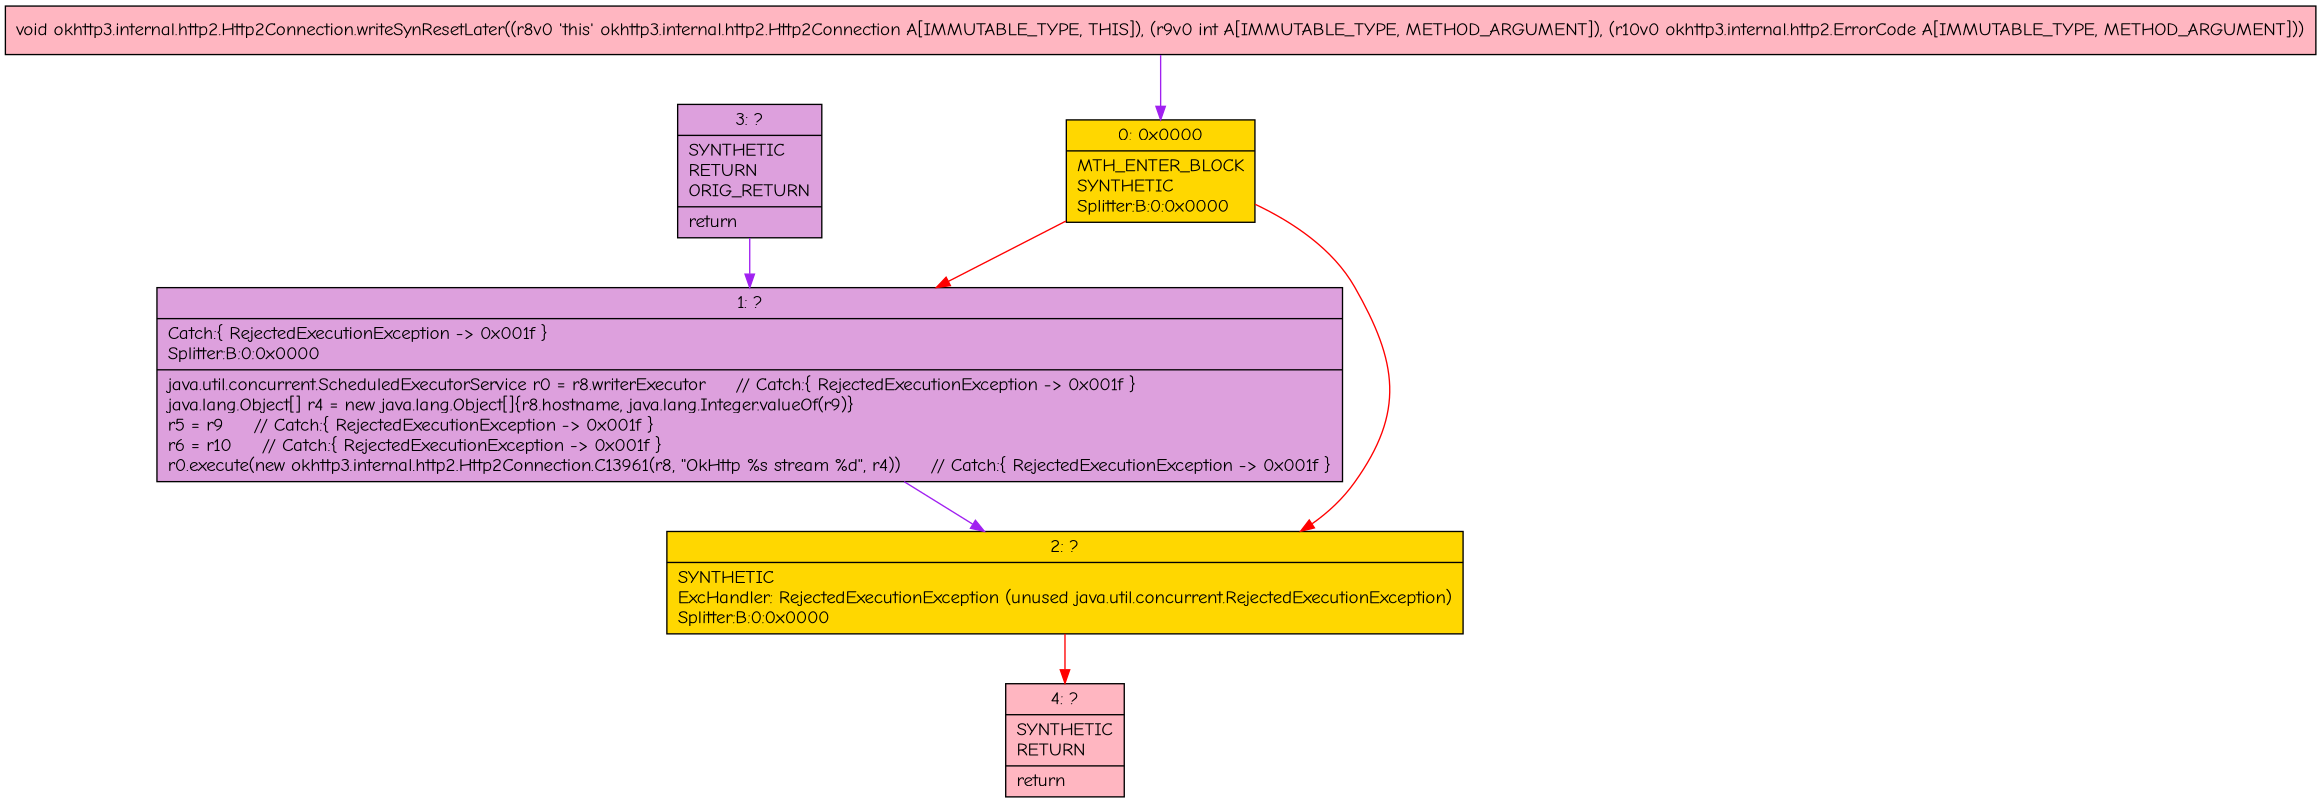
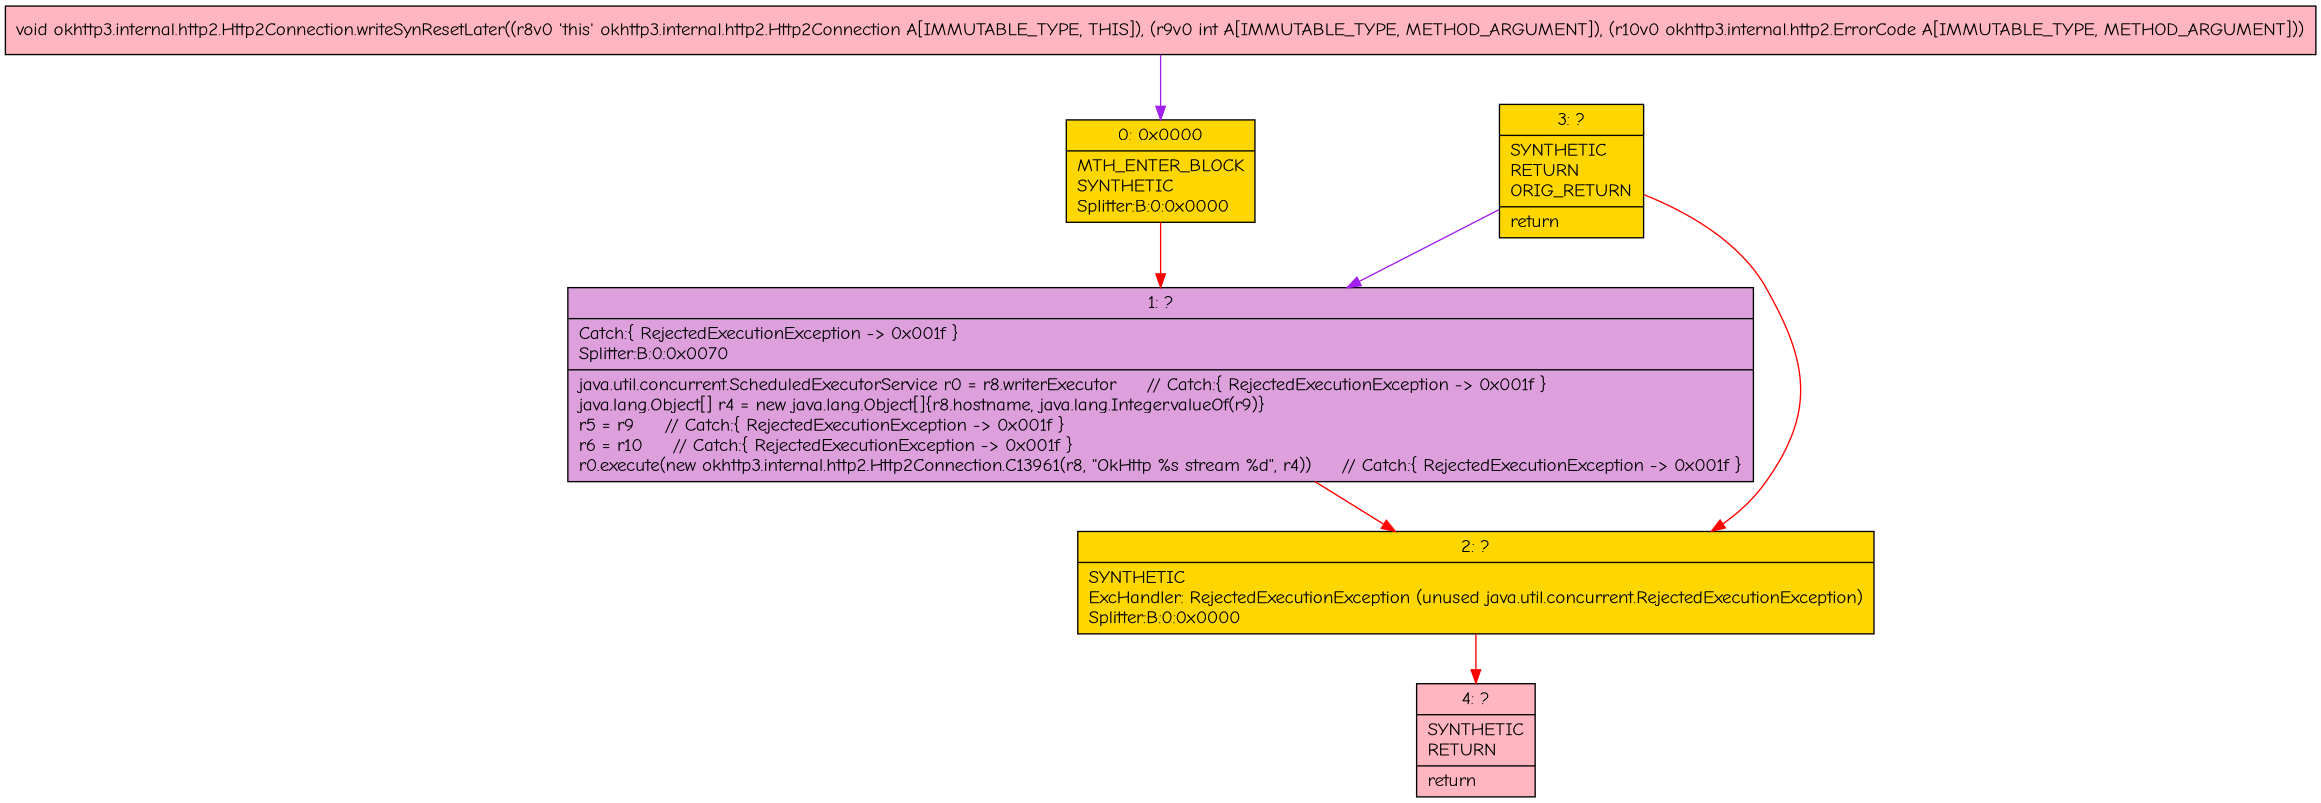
  digraph {
    fontname="Comic Neue"
    node [fillcolor=gold fontname="Comic Neue" shape=record style=filled]
    edge [color=red fontname="Comic Neue"]
    n1 [label="{0\:\ 0x0000|MTH_ENTER_BLOCK\lSYNTHETIC\lSplitter:B:0:0x0000\l}"]
-   n2 [fillcolor=plum label="{1\:\ ?|Catch:\{ RejectedExecutionException \-\> 0x001f \}\lSplitter:B:0:0x0000\l|java.util.concurrent.ScheduledExecutorService r0 = r8.writerExecutor     \/\/ Catch:\{ RejectedExecutionException \-\> 0x001f \}\ljava.lang.Object[] r4 = new java.lang.Object[]\{r8.hostname, java.lang.Integer.valueOf(r9)\}\lr5 = r9     \/\/ Catch:\{ RejectedExecutionException \-\> 0x001f \}\lr6 = r10     \/\/ Catch:\{ RejectedExecutionException \-\> 0x001f \}\lr0.execute(new okhttp3.internal.http2.Http2Connection.C13961(r8, \"OkHttp %s stream %d\", r4))     \/\/ Catch:\{ RejectedExecutionException \-\> 0x001f \}\l}"]
+   n2 [fillcolor=plum label="{1\:\ ?|Catch:\{ RejectedExecutionException \-\> 0x001f \}\lSplitter:B:0:0x0070\l|java.util.concurrent.ScheduledExecutorService r0 = r8.writerExecutor     \/\/ Catch:\{ RejectedExecutionException \-\> 0x001f \}\ljava.lang.Object[] r4 = new java.lang.Object[]\{r8.hostname, java.lang.Integer.valueOf(r9)\}\lr5 = r9     \/\/ Catch:\{ RejectedExecutionException \-\> 0x001f \}\lr6 = r10     \/\/ Catch:\{ RejectedExecutionException \-\> 0x001f \}\lr0.execute(new okhttp3.internal.http2.Http2Connection.C13961(r8, \"OkHttp %s stream %d\", r4))     \/\/ Catch:\{ RejectedExecutionException \-\> 0x001f \}\l}"]
    n3 [label="{2\:\ ?|SYNTHETIC\lExcHandler: RejectedExecutionException (unused java.util.concurrent.RejectedExecutionException)\lSplitter:B:0:0x0000\l}"]
    n4 [fillcolor=lightpink label="{4\:\ ?|SYNTHETIC\lRETURN\l|return\l}"]
-   n5 [fillcolor=plum label="{3\:\ ?|SYNTHETIC\lRETURN\lORIG_RETURN\l|return\l}"]
+   n5 [label="{3\:\ ?|SYNTHETIC\lRETURN\lORIG_RETURN\l|return\l}"]
    n6 [fillcolor=lightpink label="{void okhttp3.internal.http2.Http2Connection.writeSynResetLater((r8v0 'this' okhttp3.internal.http2.Http2Connection A[IMMUTABLE_TYPE, THIS]), (r9v0 int A[IMMUTABLE_TYPE, METHOD_ARGUMENT]), (r10v0 okhttp3.internal.http2.ErrorCode A[IMMUTABLE_TYPE, METHOD_ARGUMENT])) }"]
    n1 -> n2
-   n1 -> n3
-   n2 -> n3 [color=purple]
+   n5 -> n3
+   n2 -> n3
    n3 -> n4
    n5 -> n2 [color=purple]
    n6 -> n1 [color=purple]
  }
